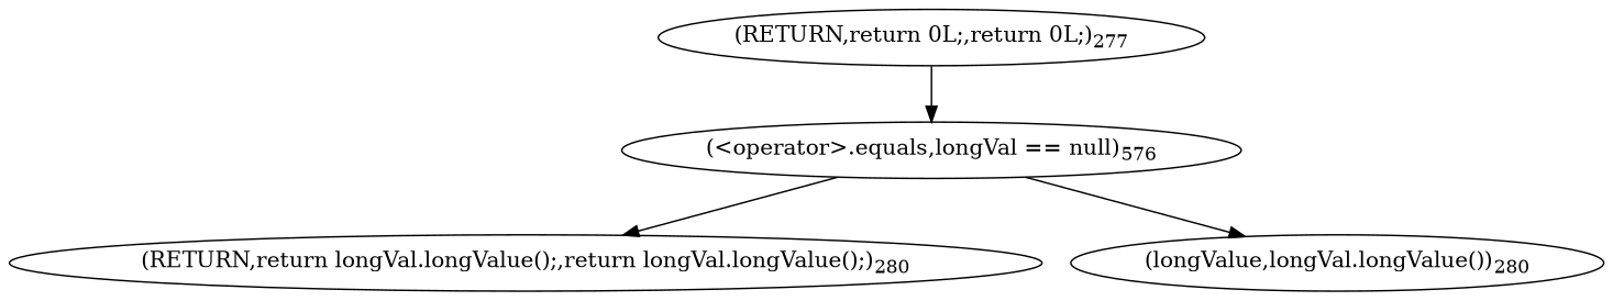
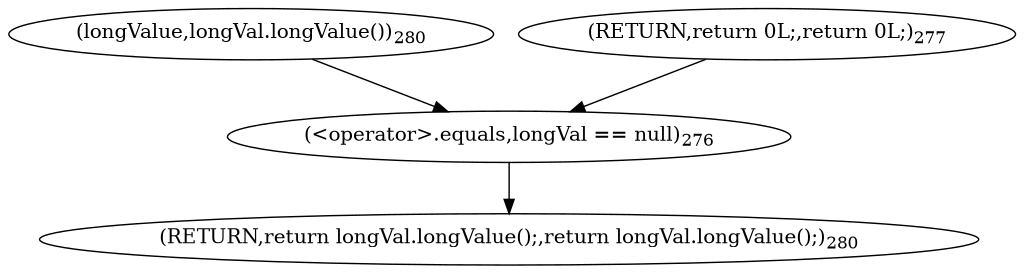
  digraph {
    n1 [label=<(RETURN,return longVal.longValue();,return longVal.longValue();)<SUB>280</SUB>>]
-   n2 [label=<(&lt;operator&gt;.equals,longVal == null)<SUB>576</SUB>>]
+   n2 [label=<(&lt;operator&gt;.equals,longVal == null)<SUB>276</SUB>>]
    n3 [label=<(longValue,longVal.longValue())<SUB>280</SUB>>]
    n4 [label=<(RETURN,return 0L;,return 0L;)<SUB>277</SUB>>]
    n2 -> n1
-   n2 -> n3
+   n3 -> n2
    n4 -> n2
  }
